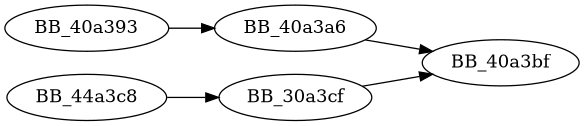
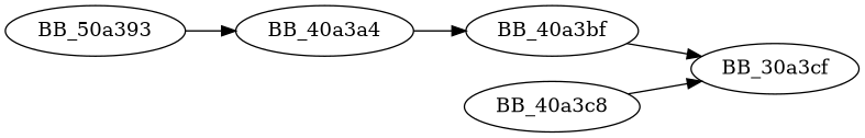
  digraph {
    rankdir=LR
-   BB_40a393
-   BB_40a3a4 [label=BB_40a3a6]
+   BB_40a393 [label=BB_50a393]
+   BB_40a3a4
    BB_40a3bf
    n4 [label=BB_30a3cf]
-   BB_40a3c8 [label=BB_44a3c8]
+   BB_40a3c8
    BB_40a393 -> BB_40a3a4
    BB_40a3a4 -> BB_40a3bf
-   n4 -> BB_40a3bf
+   BB_40a3bf -> n4
    BB_40a3c8 -> n4
  }
